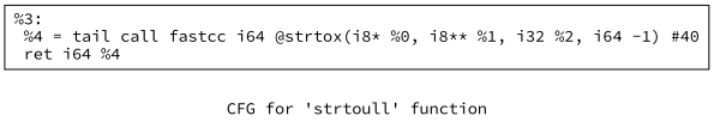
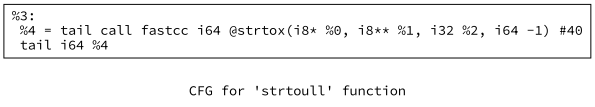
  digraph {
    label="CFG for 'strtoull' function"
    fontname="Source Code Pro"
-   n1 [label="{%3:\l  %4 = tail call fastcc i64 @strtox(i8* %0, i8** %1, i32 %2, i64 -1) #40\l  ret i64 %4\l}" shape=record fontname="Source Code Pro"]
+   n1 [label="{%3:\l  %4 = tail call fastcc i64 @strtox(i8* %0, i8** %1, i32 %2, i64 -1) #40\l  tail i64 %4\l}" shape=record fontname="Source Code Pro"]
  }
